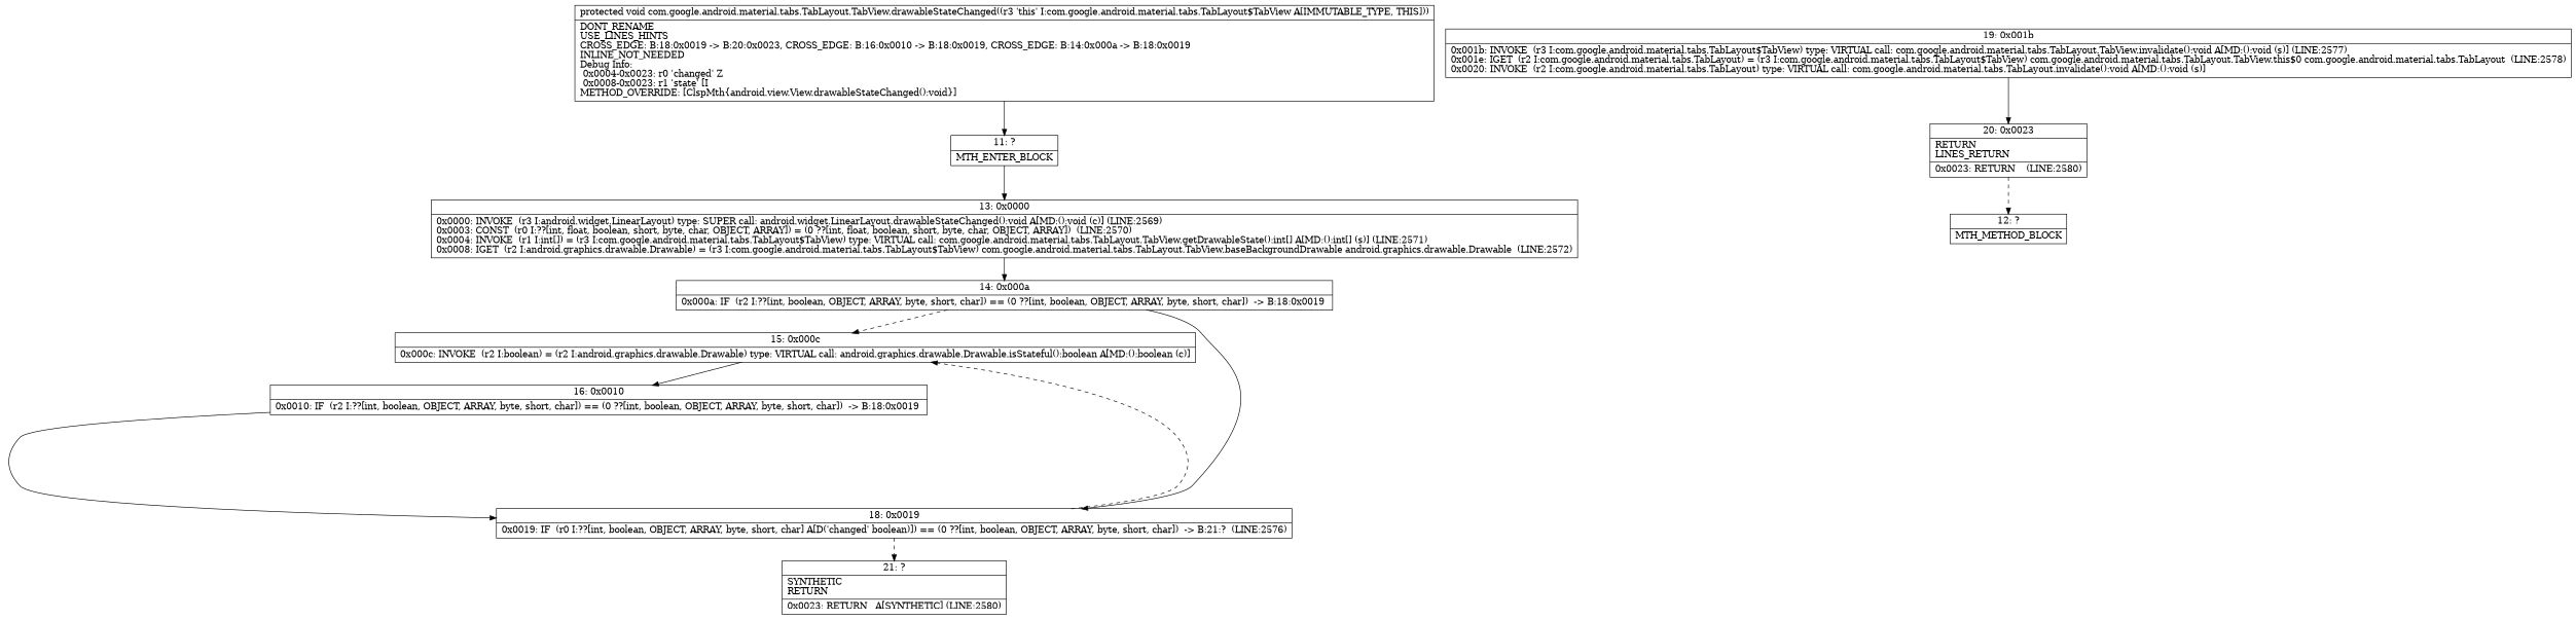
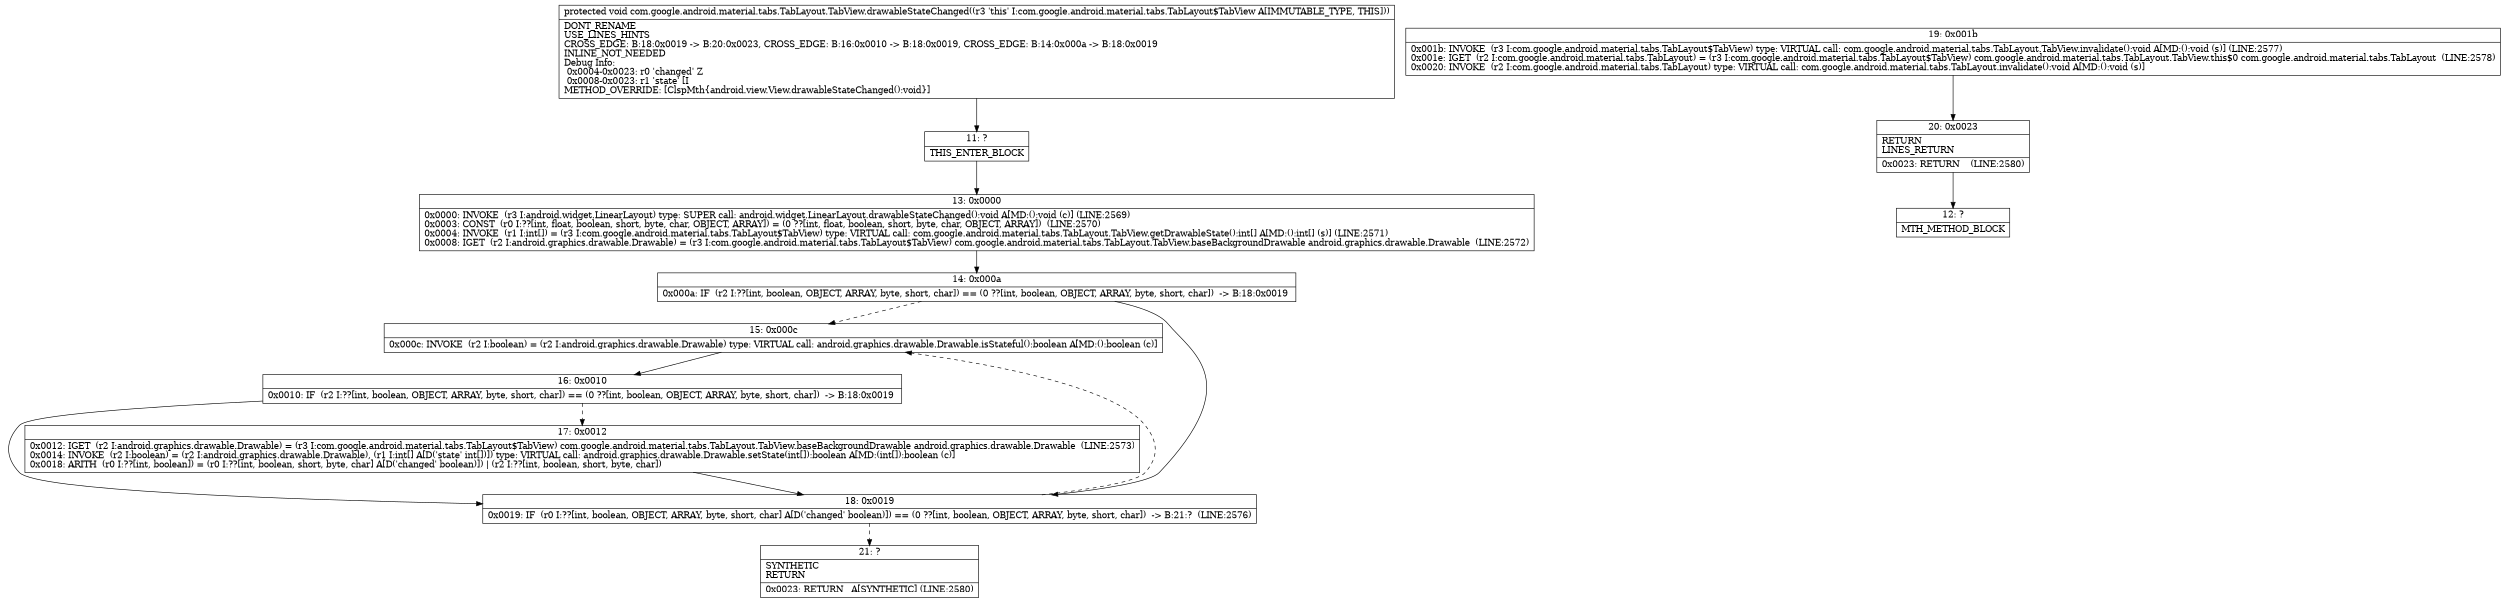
  digraph {
    node [shape=record]
-   n1 [label="{11\:\ ?|MTH_ENTER_BLOCK\l}"]
+   n1 [label="{11\:\ ?|THIS_ENTER_BLOCK\l}"]
    n2 [label="{13\:\ 0x0000|0x0000: INVOKE  (r3 I:android.widget.LinearLayout) type: SUPER call: android.widget.LinearLayout.drawableStateChanged():void A[MD:():void (c)] (LINE:2569)\l0x0003: CONST  (r0 I:??[int, float, boolean, short, byte, char, OBJECT, ARRAY]) = (0 ??[int, float, boolean, short, byte, char, OBJECT, ARRAY])  (LINE:2570)\l0x0004: INVOKE  (r1 I:int[]) = (r3 I:com.google.android.material.tabs.TabLayout$TabView) type: VIRTUAL call: com.google.android.material.tabs.TabLayout.TabView.getDrawableState():int[] A[MD:():int[] (s)] (LINE:2571)\l0x0008: IGET  (r2 I:android.graphics.drawable.Drawable) = (r3 I:com.google.android.material.tabs.TabLayout$TabView) com.google.android.material.tabs.TabLayout.TabView.baseBackgroundDrawable android.graphics.drawable.Drawable  (LINE:2572)\l}"]
    n3 [label="{14\:\ 0x000a|0x000a: IF  (r2 I:??[int, boolean, OBJECT, ARRAY, byte, short, char]) == (0 ??[int, boolean, OBJECT, ARRAY, byte, short, char])  \-\> B:18:0x0019 \l}"]
    n4 [label="{15\:\ 0x000c|0x000c: INVOKE  (r2 I:boolean) = (r2 I:android.graphics.drawable.Drawable) type: VIRTUAL call: android.graphics.drawable.Drawable.isStateful():boolean A[MD:():boolean (c)]\l}"]
    n5 [label="{18\:\ 0x0019|0x0019: IF  (r0 I:??[int, boolean, OBJECT, ARRAY, byte, short, char] A[D('changed' boolean)]) == (0 ??[int, boolean, OBJECT, ARRAY, byte, short, char])  \-\> B:21:?  (LINE:2576)\l}"]
    n6 [label="{16\:\ 0x0010|0x0010: IF  (r2 I:??[int, boolean, OBJECT, ARRAY, byte, short, char]) == (0 ??[int, boolean, OBJECT, ARRAY, byte, short, char])  \-\> B:18:0x0019 \l}"]
    n7 [label="{21\:\ ?|SYNTHETIC\lRETURN\l|0x0023: RETURN   A[SYNTHETIC] (LINE:2580)\l}"]
+   n8 [label="{17\:\ 0x0012|0x0012: IGET  (r2 I:android.graphics.drawable.Drawable) = (r3 I:com.google.android.material.tabs.TabLayout$TabView) com.google.android.material.tabs.TabLayout.TabView.baseBackgroundDrawable android.graphics.drawable.Drawable  (LINE:2573)\l0x0014: INVOKE  (r2 I:boolean) = (r2 I:android.graphics.drawable.Drawable), (r1 I:int[] A[D('state' int[])]) type: VIRTUAL call: android.graphics.drawable.Drawable.setState(int[]):boolean A[MD:(int[]):boolean (c)]\l0x0018: ARITH  (r0 I:??[int, boolean]) = (r0 I:??[int, boolean, short, byte, char] A[D('changed' boolean)]) \| (r2 I:??[int, boolean, short, byte, char]) \l}"]
    n9 [label="{19\:\ 0x001b|0x001b: INVOKE  (r3 I:com.google.android.material.tabs.TabLayout$TabView) type: VIRTUAL call: com.google.android.material.tabs.TabLayout.TabView.invalidate():void A[MD:():void (s)] (LINE:2577)\l0x001e: IGET  (r2 I:com.google.android.material.tabs.TabLayout) = (r3 I:com.google.android.material.tabs.TabLayout$TabView) com.google.android.material.tabs.TabLayout.TabView.this$0 com.google.android.material.tabs.TabLayout  (LINE:2578)\l0x0020: INVOKE  (r2 I:com.google.android.material.tabs.TabLayout) type: VIRTUAL call: com.google.android.material.tabs.TabLayout.invalidate():void A[MD:():void (s)]\l}"]
    n10 [label="{20\:\ 0x0023|RETURN\lLINES_RETURN\l|0x0023: RETURN    (LINE:2580)\l}"]
    n11 [label="{12\:\ ?|MTH_METHOD_BLOCK\l}"]
    n12 [label="{protected void com.google.android.material.tabs.TabLayout.TabView.drawableStateChanged((r3 'this' I:com.google.android.material.tabs.TabLayout$TabView A[IMMUTABLE_TYPE, THIS]))  | DONT_RENAME\lUSE_LINES_HINTS\lCROSS_EDGE: B:18:0x0019 \-\> B:20:0x0023, CROSS_EDGE: B:16:0x0010 \-\> B:18:0x0019, CROSS_EDGE: B:14:0x000a \-\> B:18:0x0019\lINLINE_NOT_NEEDED\lDebug Info:\l  0x0004\-0x0023: r0 'changed' Z\l  0x0008\-0x0023: r1 'state' [I\lMETHOD_OVERRIDE: [ClspMth\{android.view.View.drawableStateChanged():void\}]\l}"]
    n1 -> n2
    n2 -> n3
    n3 -> n4 [style=dashed]
    n3 -> n5
    n4 -> n6
    n5 -> n4 [style=dashed]
    n5 -> n7 [style=dashed]
    n6 -> n5
+   n6 -> n8 [style=dashed]
+   n8 -> n5
    n9 -> n10
-   n10 -> n11 [style=dashed]
+   n10 -> n11
    n12 -> n1
  }
